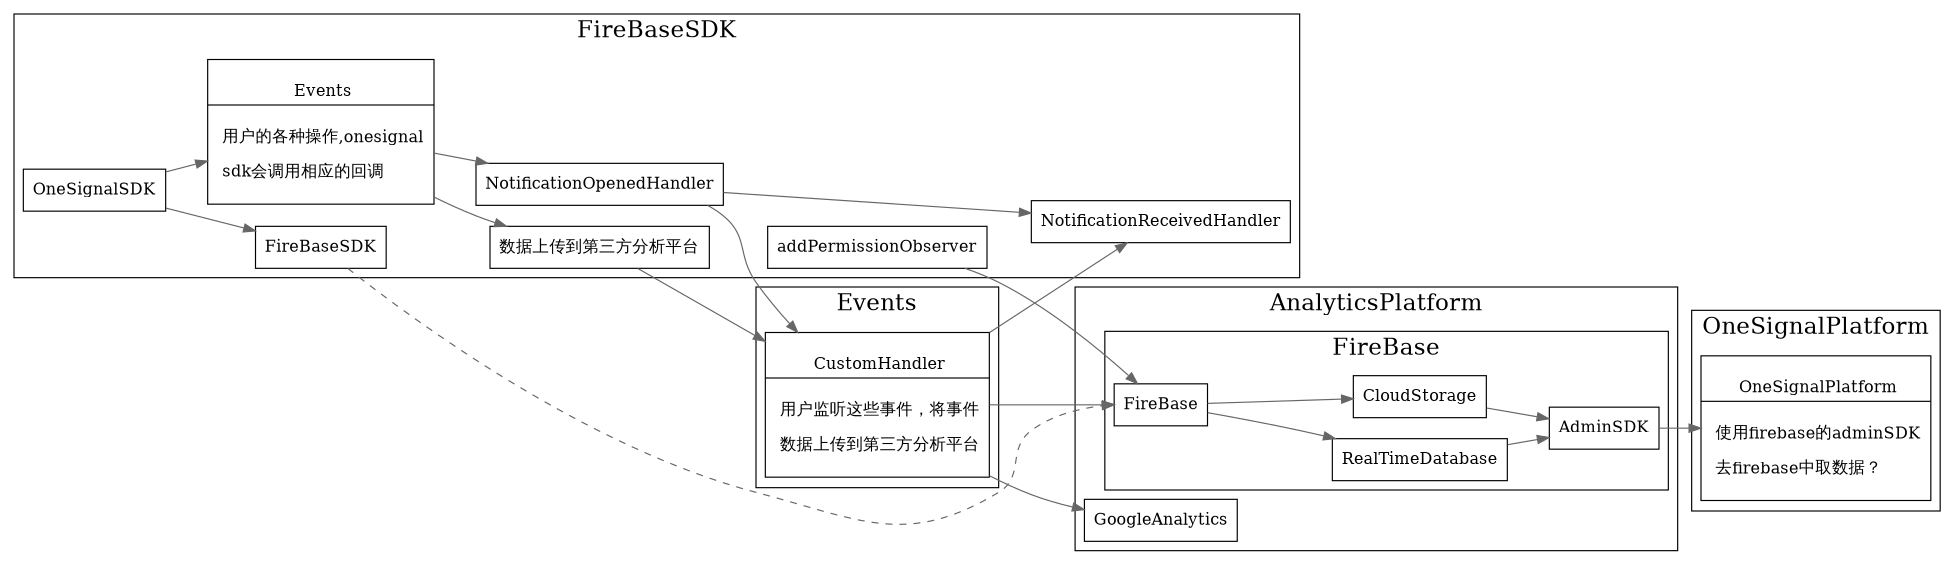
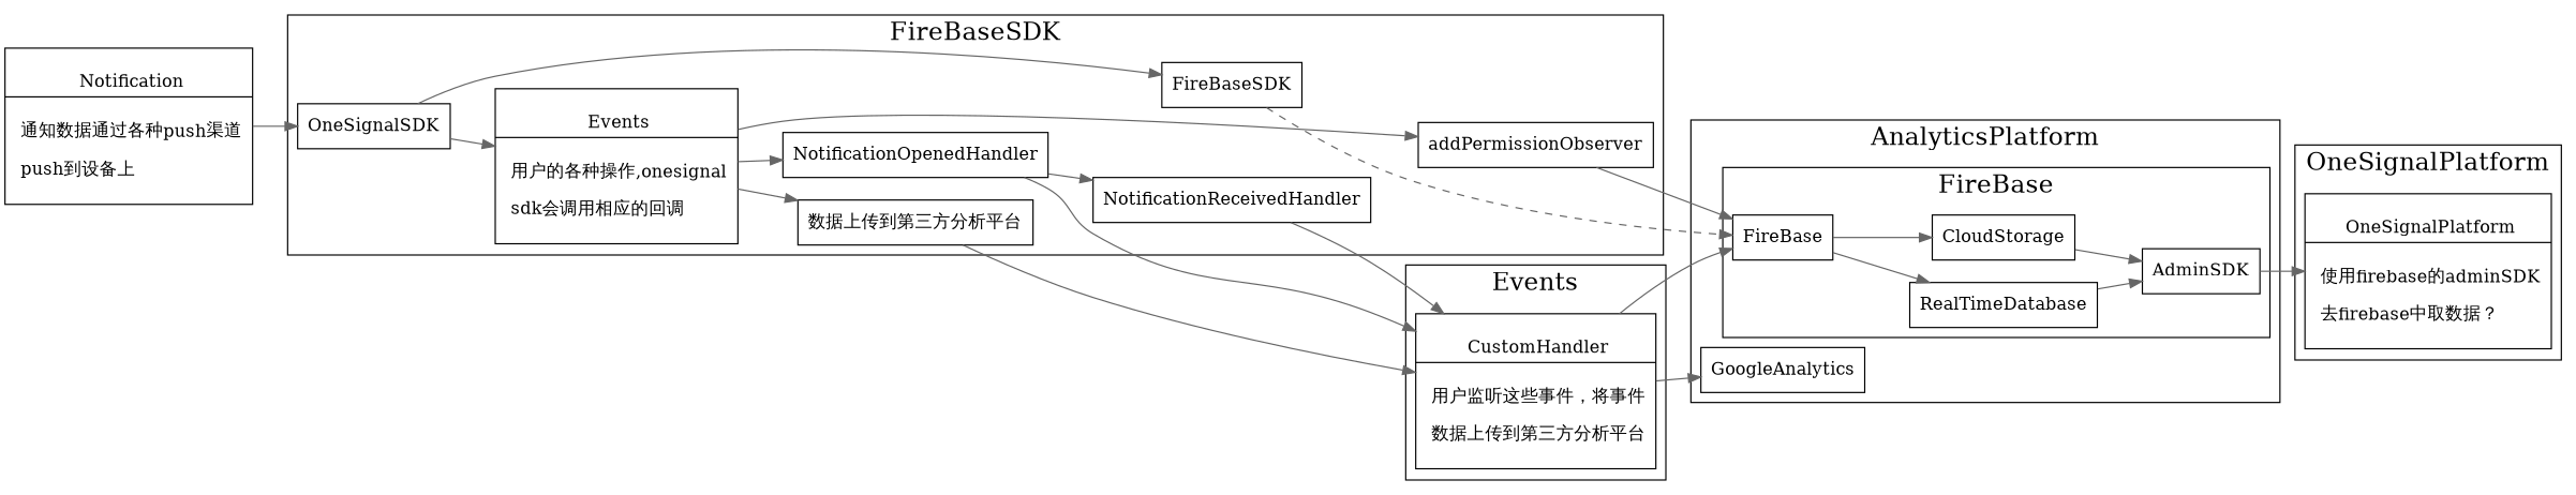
  digraph {
    newrank=true
    rankdir=LR
    node [shape=box]
    edge [color=gray40]
    n1 [label="{{\n        Events|\n        用户的各种操作,onesignal\l \n        sdk会调用相应的回调\l\n      }}" shape=record]
    OneSignalSDK
    FireBaseSDK
    NotificationReceivedHandler
    NotificationOpenedHandler
    addPermissionObserver
    n7 [label="数据上传到第三方分析平台"]
    FireBase
    RealTimeDatabase
    CloudStorage
    AdminSDK
    GoogleAnalytics
    n13 [label="{{\n        OneSignalPlatform|\n        使用firebase的adminSDK\l \n        去firebase中取数据？\l\n      }}" shape=record]
    n14 [label="{{\n        CustomHandler|\n        用户监听这些事件，将事件\l \n        数据上传到第三方分析平台\l\n      }}" shape=record]
+   n15 [label="{{\n      Notification|\n      通知数据通过各种push渠道\l\n      push到设备上\l\n    }}" shape=record]
    subgraph cluster_1 {
      fontsize=20
      label=FireBaseSDK
      n1
      OneSignalSDK
      FireBaseSDK
      NotificationReceivedHandler
      NotificationOpenedHandler
      addPermissionObserver
      n7
    }
    subgraph cluster_2 {
      fontsize=20
      label=AnalyticsPlatform
      GoogleAnalytics
      subgraph cluster_3 {
        fontsize=20
        label=FireBase
        FireBase
        RealTimeDatabase
        CloudStorage
        AdminSDK
      }
    }
    subgraph cluster_4 {
      fontsize=20
      label=OneSignalPlatform
      n13
    }
    subgraph cluster_5 {
      fontsize=20
      label=Events
      n14
    }
    n1 -> NotificationOpenedHandler
+   n1 -> addPermissionObserver
    n1 -> n7
    OneSignalSDK -> n1
    OneSignalSDK -> FireBaseSDK
    FireBaseSDK -> FireBase [style=dashed]
-   n14 -> NotificationReceivedHandler
+   NotificationReceivedHandler -> n14
    NotificationOpenedHandler -> NotificationReceivedHandler
    NotificationOpenedHandler -> n14
    addPermissionObserver -> FireBase
    n7 -> n14
    FireBase -> RealTimeDatabase
    FireBase -> CloudStorage
    RealTimeDatabase -> AdminSDK
    CloudStorage -> AdminSDK
    AdminSDK -> n13
    n14 -> FireBase
    n14 -> GoogleAnalytics
+   n15 -> OneSignalSDK
  }
